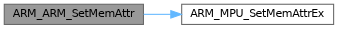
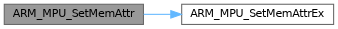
  digraph {
    rankdir=LR
    node [fontname=Helvetica fontsize=10 shape=box style=filled]
-   n1 [color=gray40 fillcolor=grey60 fontcolor=black height=0.2 label=ARM_ARM_SetMemAttr width=0.4]
+   n1 [color=gray40 fillcolor=grey60 fontcolor=black height=0.2 label=ARM_MPU_SetMemAttr width=0.4]
    n2 [color=grey40 fillcolor=white height=0.2 label=ARM_MPU_SetMemAttrEx width=0.4]
    n1 -> n2 [color=steelblue1 fontname=Helvetica fontsize=10 labelfontname=Helvetica labelfontsize=10 style=solid]
  }
